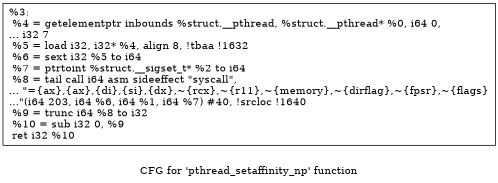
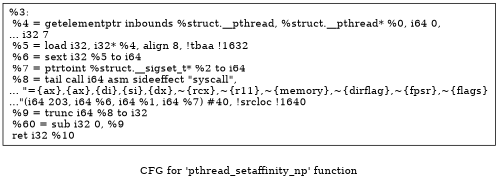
  digraph {
    label="CFG for 'pthread_setaffinity_np' function"
    rankdir=LR
-   n1 [label="{%3:\l  %4 = getelementptr inbounds %struct.__pthread, %struct.__pthread* %0, i64 0,\l... i32 7\l  %5 = load i32, i32* %4, align 8, !tbaa !1632\l  %6 = sext i32 %5 to i64\l  %7 = ptrtoint %struct.__sigset_t* %2 to i64\l  %8 = tail call i64 asm sideeffect \"syscall\",\l... \"=\{ax\},\{ax\},\{di\},\{si\},\{dx\},~\{rcx\},~\{r11\},~\{memory\},~\{dirflag\},~\{fpsr\},~\{flags\}\l...\"(i64 203, i64 %6, i64 %1, i64 %7) #40, !srcloc !1640\l  %9 = trunc i64 %8 to i32\l  %10 = sub i32 0, %9\l  ret i32 %10\l}" shape=record]
+   n1 [label="{%3:\l  %4 = getelementptr inbounds %struct.__pthread, %struct.__pthread* %0, i64 0,\l... i32 7\l  %5 = load i32, i32* %4, align 8, !tbaa !1632\l  %6 = sext i32 %5 to i64\l  %7 = ptrtoint %struct.__sigset_t* %2 to i64\l  %8 = tail call i64 asm sideeffect \"syscall\",\l... \"=\{ax\},\{ax\},\{di\},\{si\},\{dx\},~\{rcx\},~\{r11\},~\{memory\},~\{dirflag\},~\{fpsr\},~\{flags\}\l...\"(i64 203, i64 %6, i64 %1, i64 %7) #40, !srcloc !1640\l  %9 = trunc i64 %8 to i32\l  %60 = sub i32 0, %9\l  ret i32 %10\l}" shape=record]
  }
